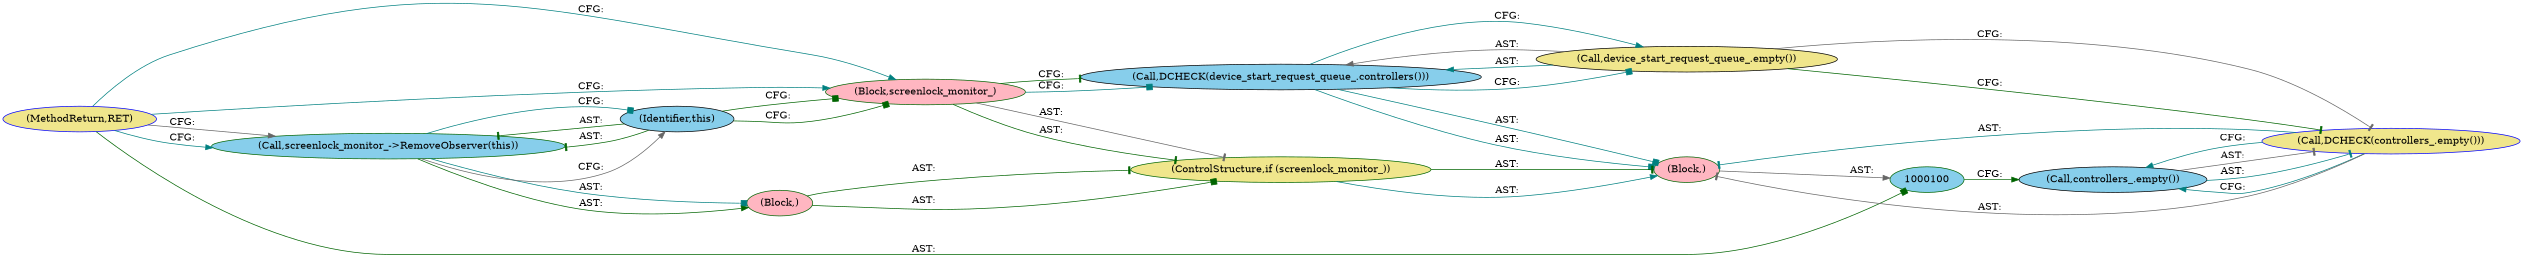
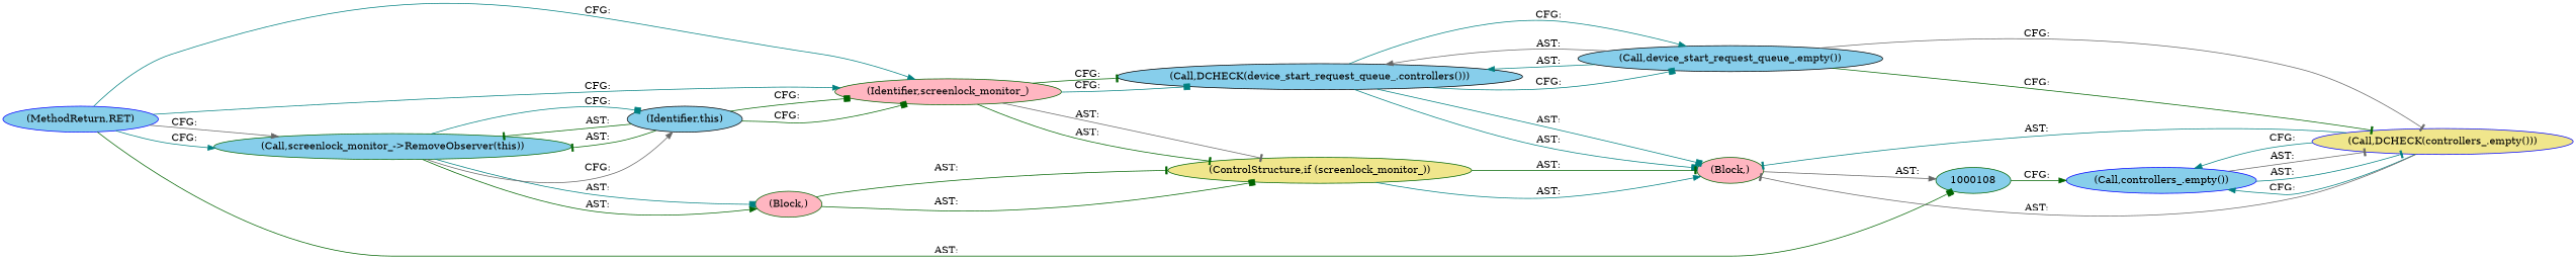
  digraph {
    rankdir=LR
    node [color=darkgreen fillcolor=skyblue style=filled]
    edge [arrowhead=normal color=teal]
-   n1 [color=blue fillcolor=khaki label="(MethodReturn,RET)"]
-   n2 [fillcolor=lightpink label="(Block,screenlock_monitor_)"]
+   n1 [color=blue label="(MethodReturn,RET)"]
+   n2 [fillcolor=lightpink label="(Identifier,screenlock_monitor_)"]
    n3 [label="(Call,screenlock_monitor_->RemoveObserver(this))"]
-   1000100
+   1000100 [label=1000108]
    n5 [color=black label="(Call,DCHECK(device_start_request_queue_.controllers()))"]
    n6 [fillcolor=khaki label="(ControlStructure,if (screenlock_monitor_))"]
    n7 [fillcolor=lightpink label="(Block,)"]
    n8 [color=black label="(Identifier,this)"]
-   n9 [color=black label="(Call,controllers_.empty())"]
+   n9 [color=blue label="(Call,controllers_.empty())"]
    n10 [fillcolor=lightpink label="(Block,)"]
    n11 [color=blue fillcolor=khaki label="(Call,DCHECK(controllers_.empty()))"]
-   n12 [color=black fillcolor=khaki label="(Call,device_start_request_queue_.empty())"]
+   n12 [color=black label="(Call,device_start_request_queue_.empty())"]
    n1 -> n2 [label="CFG: "]
    n1 -> n2 [label="CFG: "]
    n1 -> n3 [color=gray40 label="CFG: "]
    n1 -> n3 [label="CFG: "]
    n1 -> 1000100 [arrowhead=box color=darkgreen label="AST: "]
    n2 -> n5 [arrowhead=box label="CFG: "]
    n2 -> n5 [arrowhead=tee color=darkgreen label="CFG: "]
    n2 -> n6 [arrowhead=tee color=gray40 label="AST: "]
    n2 -> n6 [arrowhead=tee color=darkgreen label="AST: "]
    n3 -> n7 [arrowhead=box label="AST: "]
    n3 -> n7 [color=darkgreen label="AST: "]
    n3 -> n8 [color=gray40 label="CFG: "]
    n3 -> n8 [arrowhead=box label="CFG: "]
    1000100 -> n9 [color=darkgreen label="CFG: "]
    n5 -> n10 [arrowhead=box label="AST: "]
    n5 -> n10 [arrowhead=box label="AST: "]
    n5 -> n12 [arrowhead=box label="CFG: "]
    n5 -> n12 [label="CFG: "]
    n6 -> n10 [label="AST: "]
    n6 -> n10 [arrowhead=tee color=darkgreen label="AST: "]
    n7 -> n6 [arrowhead=tee color=darkgreen label="AST: "]
    n7 -> n6 [arrowhead=box color=darkgreen label="AST: "]
    n8 -> n2 [arrowhead=box color=darkgreen label="CFG: "]
    n8 -> n2 [arrowhead=box color=darkgreen label="CFG: "]
    n8 -> n3 [arrowhead=tee color=darkgreen label="AST: "]
    n8 -> n3 [arrowhead=tee color=darkgreen label="AST: "]
    n9 -> n11 [arrowhead=tee color=gray40 label="AST: "]
    n9 -> n11 [arrowhead=tee label="AST: "]
    n10 -> 1000100 [color=gray40 label="AST: "]
    n11 -> n9 [label="CFG: "]
    n11 -> n9 [label="CFG: "]
    n11 -> n10 [arrowhead=tee color=gray40 label="AST: "]
    n11 -> n10 [arrowhead=tee label="AST: "]
    n12 -> n5 [color=gray40 label="AST: "]
    n12 -> n5 [label="AST: "]
    n12 -> n11 [arrowhead=tee color=gray40 label="CFG: "]
    n12 -> n11 [arrowhead=tee color=darkgreen label="CFG: "]
  }
